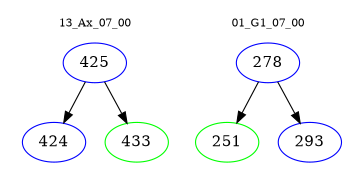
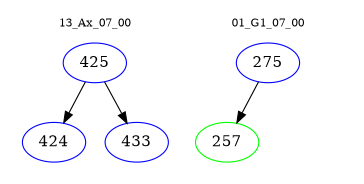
  digraph {
    node [color=blue]
    edge [color=black]
    n1 [label=425]
    n2 [label=424]
-   n3 [color=green label=433]
-   n4 [label=278]
-   n5 [color=green label=251]
-   n6 [label=293]
+   n3 [label=433]
+   n4 [label=275]
+   n5 [color=green label=257]
    subgraph cluster_1 {
      color=white
      fontsize=10
      label="13_Ax_07_00"
      n1
      n2
      n3
    }
    subgraph cluster_2 {
      color=white
      fontsize=10
      label="01_G1_07_00"
      n4
      n5
-     n6
    }
    n1 -> n2
    n1 -> n3
    n4 -> n5
-   n4 -> n6
  }
